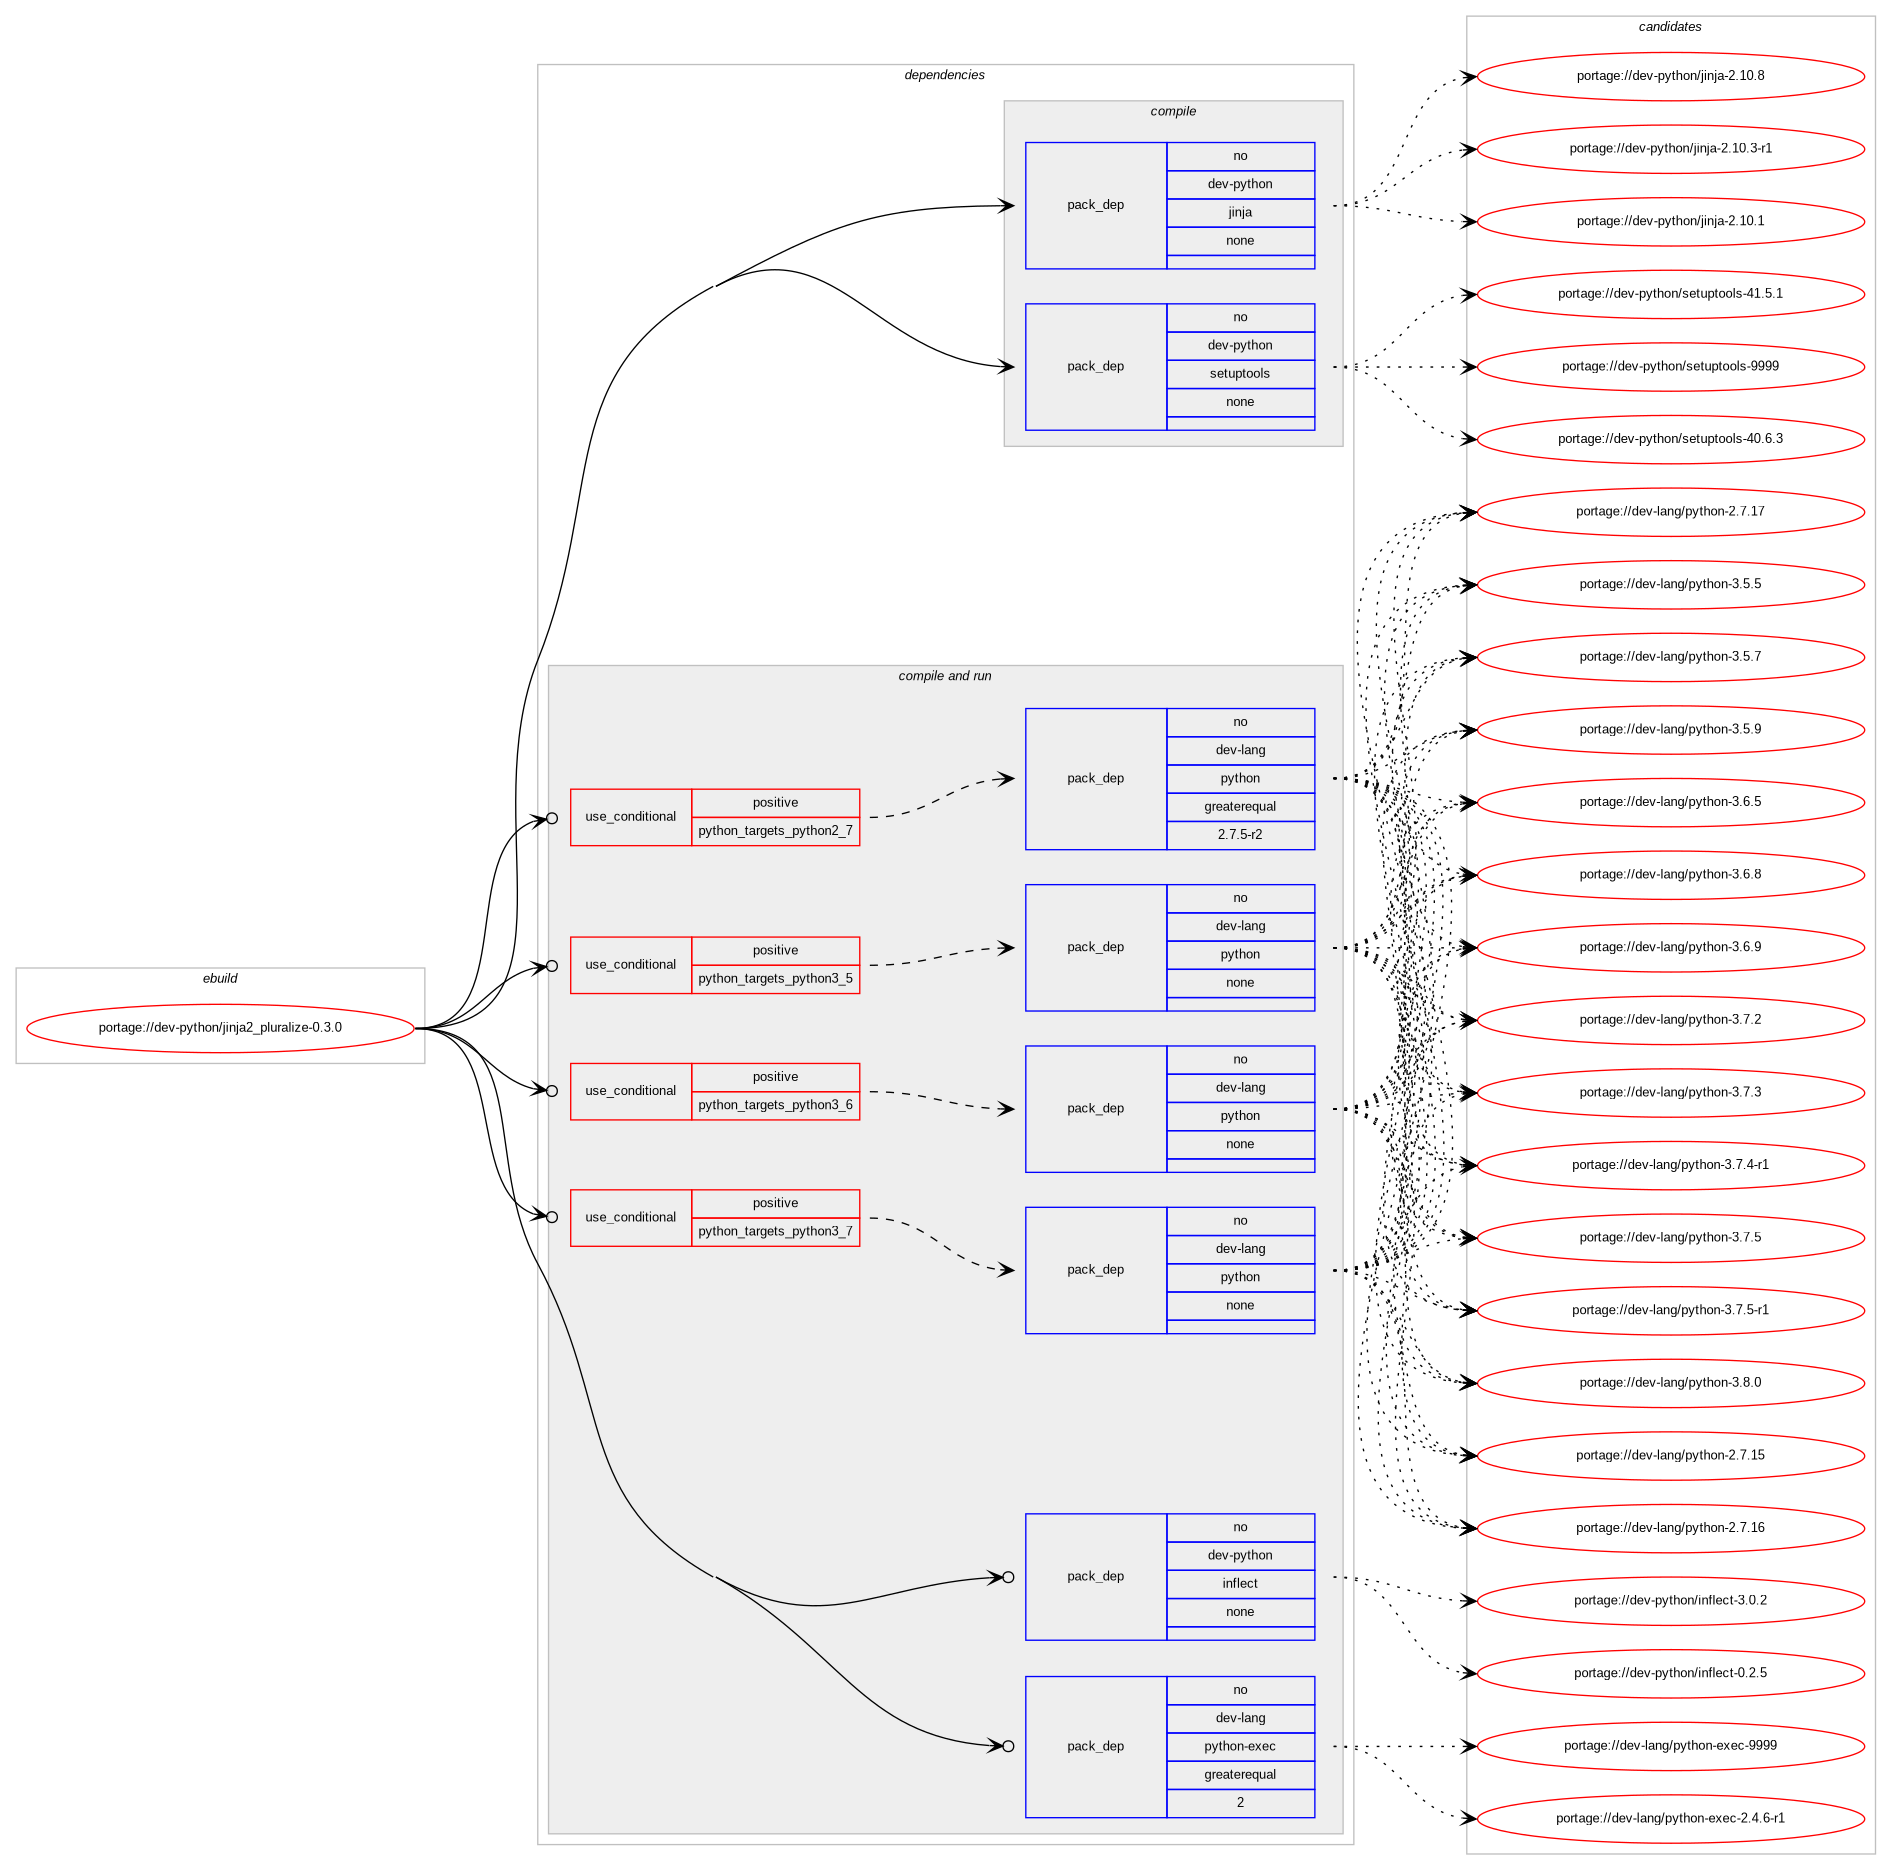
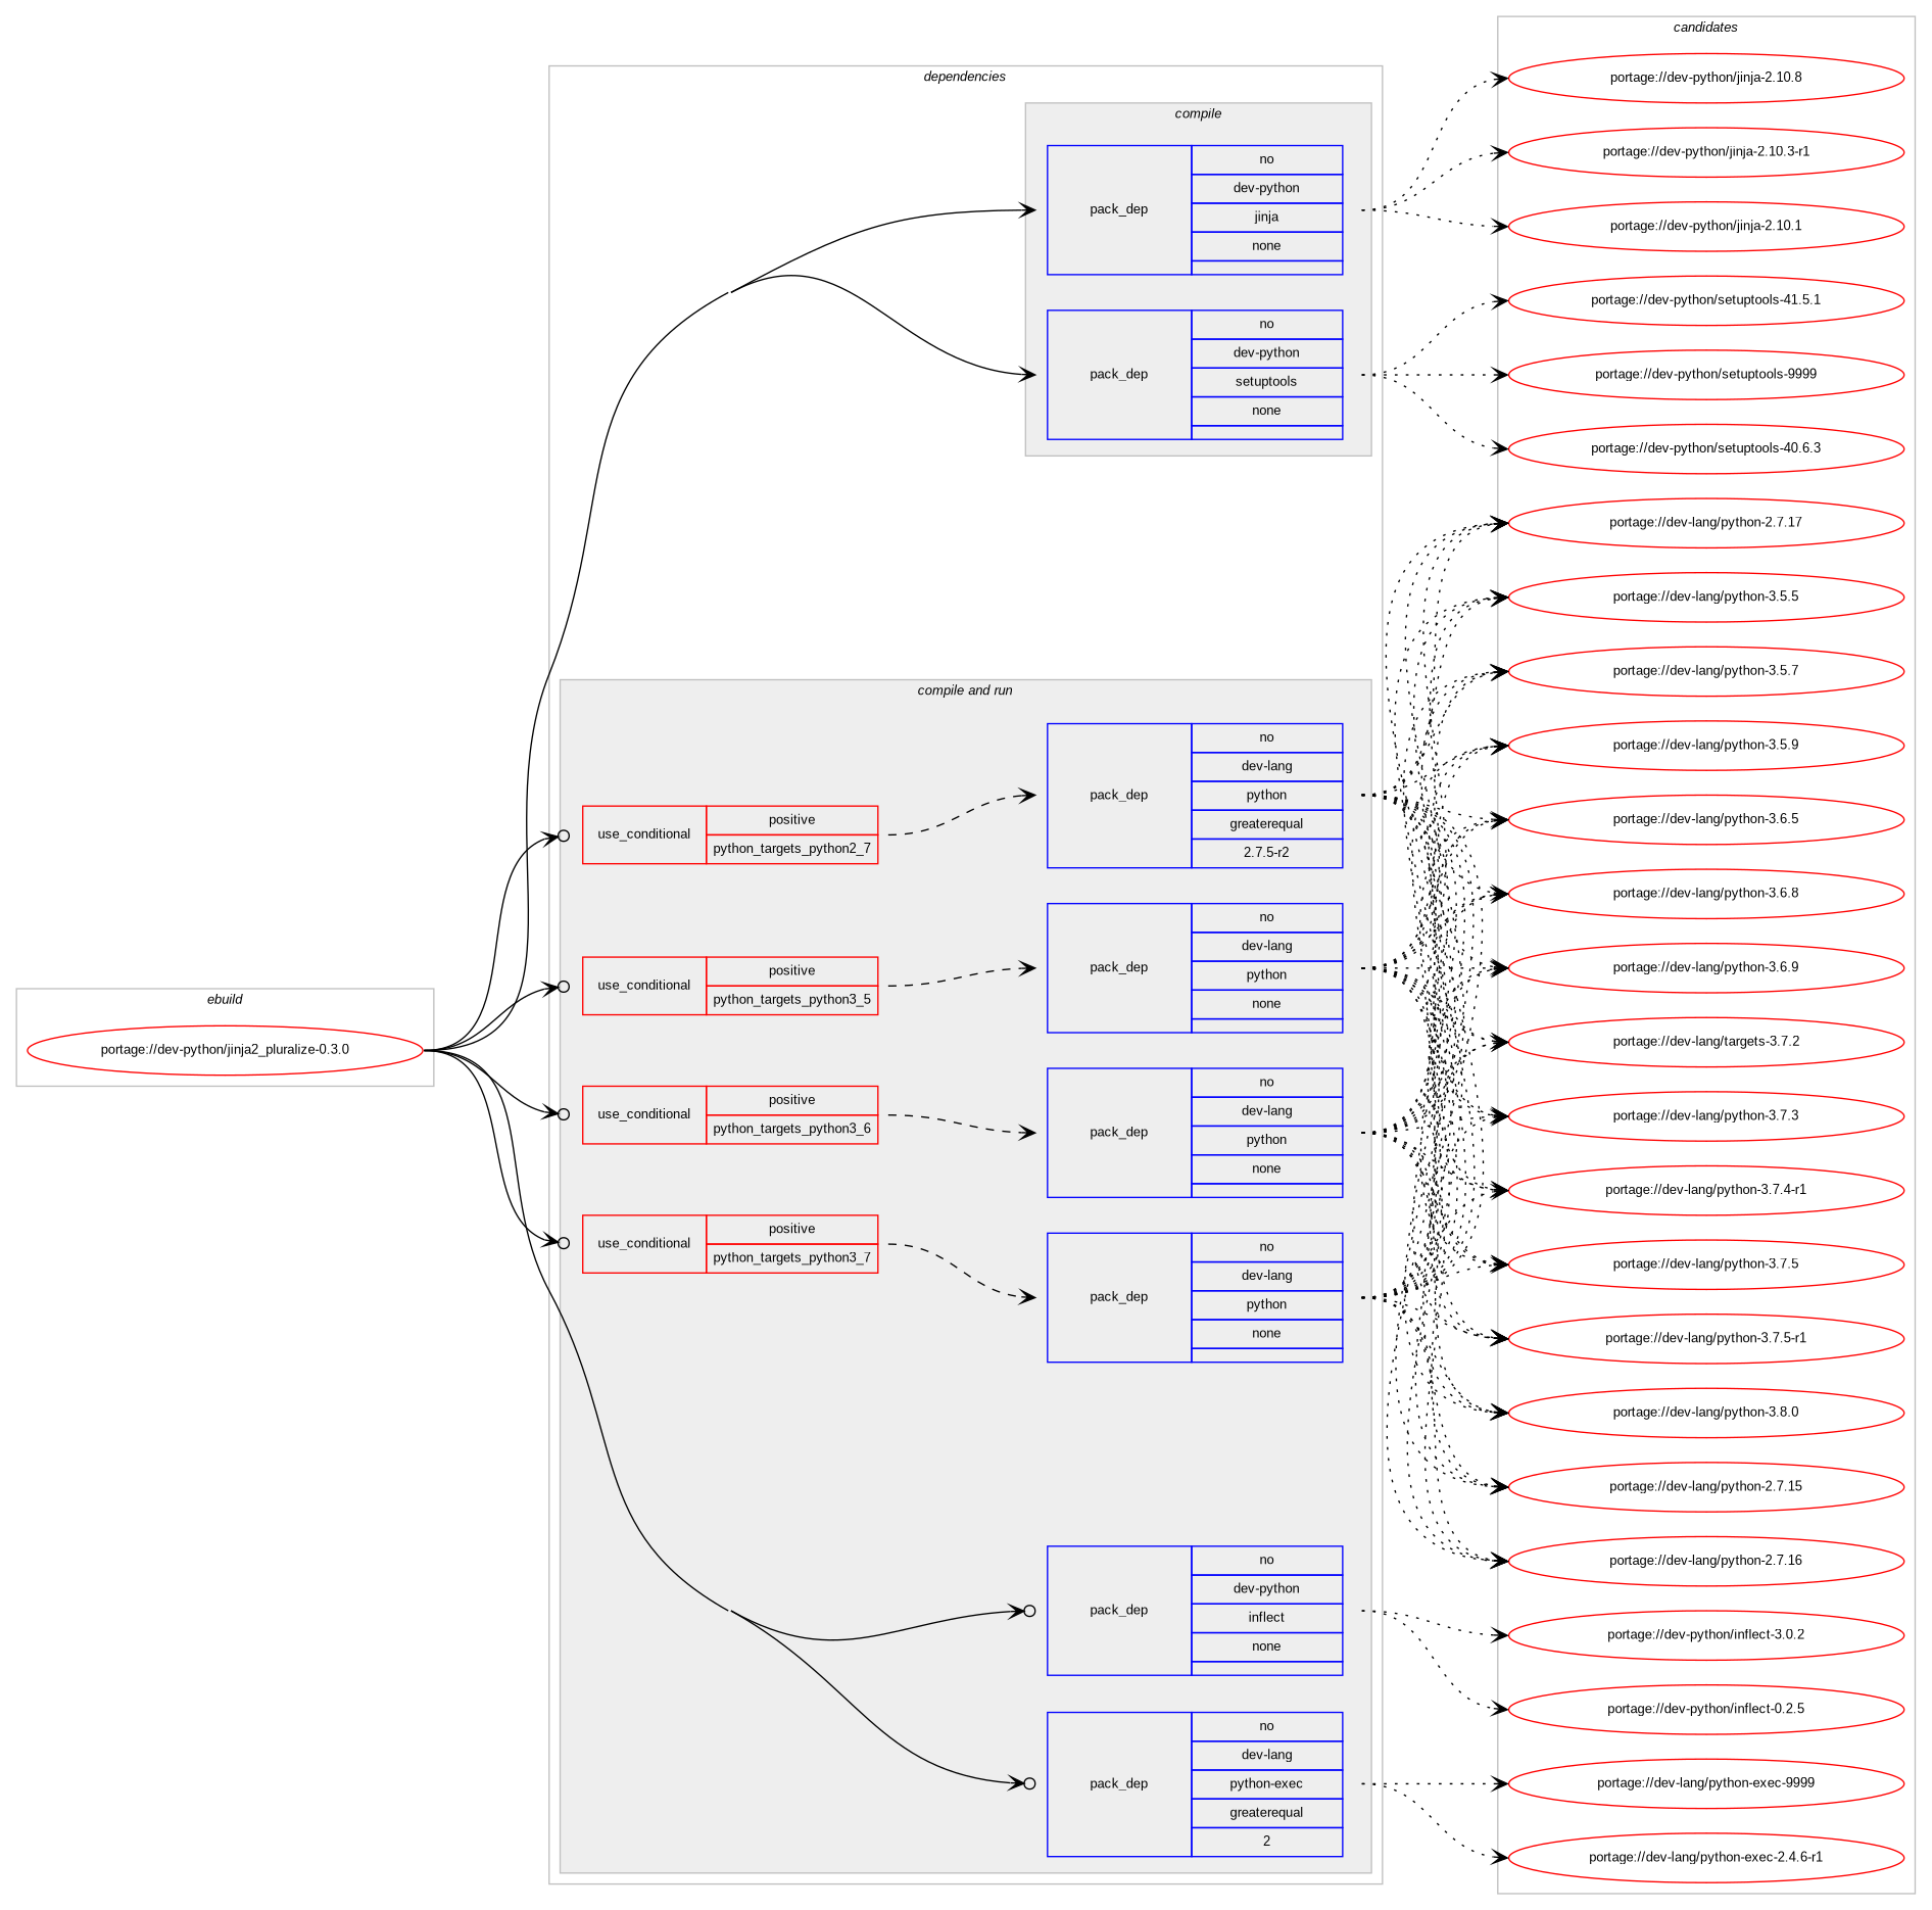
  digraph {
    compound=true
    concentrate=true
    fontname="Liberation Sans"
    fontsize=10
    newrank=true
    rankdir=LR
    ranksep=1.5
    node [color=red fontname="Liberation Sans" fontsize=10]
    edge [arrowhead=vee fontname="Liberation Sans" headport=w style=dotted tailport=e weight=100]
    n1 [label="portage://dev-python/jinja2_pluralize-0.3.0" width=4]
    n2 [color=blue label=<<TABLE BORDER="0" CELLBORDER="1" CELLSPACING="0" CELLPADDING="4" WIDTH="220"><TR><TD ROWSPAN="6" CELLPADDING="30">pack_dep</TD></TR><TR><TD WIDTH="110">no</TD></TR><TR><TD>dev-python</TD></TR><TR><TD>jinja</TD></TR><TR><TD>none</TD></TR><TR><TD></TD></TR></TABLE>> shape=none]
    n3 [color=blue label=<<TABLE BORDER="0" CELLBORDER="1" CELLSPACING="0" CELLPADDING="4" WIDTH="220"><TR><TD ROWSPAN="6" CELLPADDING="30">pack_dep</TD></TR><TR><TD WIDTH="110">no</TD></TR><TR><TD>dev-python</TD></TR><TR><TD>setuptools</TD></TR><TR><TD>none</TD></TR><TR><TD></TD></TR></TABLE>> shape=none]
    n4 [color=blue label=<<TABLE BORDER="0" CELLBORDER="1" CELLSPACING="0" CELLPADDING="4" WIDTH="220"><TR><TD ROWSPAN="6" CELLPADDING="30">pack_dep</TD></TR><TR><TD WIDTH="110">no</TD></TR><TR><TD>dev-lang</TD></TR><TR><TD>python</TD></TR><TR><TD>greaterequal</TD></TR><TR><TD>2.7.5-r2</TD></TR></TABLE>> shape=none]
    n5 [label=<<TABLE BORDER="0" CELLBORDER="1" CELLSPACING="0" CELLPADDING="4"><TR><TD ROWSPAN="3" CELLPADDING="10">use_conditional</TD></TR><TR><TD>positive</TD></TR><TR><TD>python_targets_python2_7</TD></TR></TABLE>> shape=none]
    n6 [color=blue label=<<TABLE BORDER="0" CELLBORDER="1" CELLSPACING="0" CELLPADDING="4" WIDTH="220"><TR><TD ROWSPAN="6" CELLPADDING="30">pack_dep</TD></TR><TR><TD WIDTH="110">no</TD></TR><TR><TD>dev-lang</TD></TR><TR><TD>python</TD></TR><TR><TD>none</TD></TR><TR><TD></TD></TR></TABLE>> shape=none]
    n7 [label=<<TABLE BORDER="0" CELLBORDER="1" CELLSPACING="0" CELLPADDING="4"><TR><TD ROWSPAN="3" CELLPADDING="10">use_conditional</TD></TR><TR><TD>positive</TD></TR><TR><TD>python_targets_python3_5</TD></TR></TABLE>> shape=none]
    n8 [color=blue label=<<TABLE BORDER="0" CELLBORDER="1" CELLSPACING="0" CELLPADDING="4" WIDTH="220"><TR><TD ROWSPAN="6" CELLPADDING="30">pack_dep</TD></TR><TR><TD WIDTH="110">no</TD></TR><TR><TD>dev-python</TD></TR><TR><TD>inflect</TD></TR><TR><TD>none</TD></TR><TR><TD></TD></TR></TABLE>> shape=none]
    n9 [color=blue label=<<TABLE BORDER="0" CELLBORDER="1" CELLSPACING="0" CELLPADDING="4" WIDTH="220"><TR><TD ROWSPAN="6" CELLPADDING="30">pack_dep</TD></TR><TR><TD WIDTH="110">no</TD></TR><TR><TD>dev-lang</TD></TR><TR><TD>python</TD></TR><TR><TD>none</TD></TR><TR><TD></TD></TR></TABLE>> shape=none]
    n10 [label=<<TABLE BORDER="0" CELLBORDER="1" CELLSPACING="0" CELLPADDING="4"><TR><TD ROWSPAN="3" CELLPADDING="10">use_conditional</TD></TR><TR><TD>positive</TD></TR><TR><TD>python_targets_python3_6</TD></TR></TABLE>> shape=none]
    n11 [color=blue label=<<TABLE BORDER="0" CELLBORDER="1" CELLSPACING="0" CELLPADDING="4" WIDTH="220"><TR><TD ROWSPAN="6" CELLPADDING="30">pack_dep</TD></TR><TR><TD WIDTH="110">no</TD></TR><TR><TD>dev-lang</TD></TR><TR><TD>python</TD></TR><TR><TD>none</TD></TR><TR><TD></TD></TR></TABLE>> shape=none]
    n12 [label=<<TABLE BORDER="0" CELLBORDER="1" CELLSPACING="0" CELLPADDING="4"><TR><TD ROWSPAN="3" CELLPADDING="10">use_conditional</TD></TR><TR><TD>positive</TD></TR><TR><TD>python_targets_python3_7</TD></TR></TABLE>> shape=none]
    n13 [color=blue label=<<TABLE BORDER="0" CELLBORDER="1" CELLSPACING="0" CELLPADDING="4" WIDTH="220"><TR><TD ROWSPAN="6" CELLPADDING="30">pack_dep</TD></TR><TR><TD WIDTH="110">no</TD></TR><TR><TD>dev-lang</TD></TR><TR><TD>python-exec</TD></TR><TR><TD>greaterequal</TD></TR><TR><TD>2</TD></TR></TABLE>> shape=none]
    n14 [label="portage://dev-python/jinja-2.10.1" width=4]
    n15 [label="portage://dev-python/jinja-2.10.8" width=4]
    n16 [label="portage://dev-python/jinja-2.10.3-r1" width=4]
    n17 [label="portage://dev-python/setuptools-40.6.3" width=4]
    n18 [label="portage://dev-python/setuptools-41.5.1" width=4]
    n19 [label="portage://dev-python/setuptools-9999" width=4]
    n20 [label="portage://dev-lang/python-2.7.15" width=4]
    n21 [label="portage://dev-lang/python-2.7.16" width=4]
    n22 [label="portage://dev-lang/python-2.7.17" width=4]
    n23 [label="portage://dev-lang/python-3.5.5" width=4]
    n24 [label="portage://dev-lang/python-3.5.7" width=4]
    n25 [label="portage://dev-lang/python-3.5.9" width=4]
    n26 [label="portage://dev-lang/python-3.6.5" width=4]
    n27 [label="portage://dev-lang/python-3.6.8" width=4]
    n28 [label="portage://dev-lang/python-3.6.9" width=4]
-   n29 [label="portage://dev-lang/python-3.7.2" width=4]
+   n29 [label="portage://dev-lang/targets-3.7.2" width=4]
    n30 [label="portage://dev-lang/python-3.7.3" width=4]
    n31 [label="portage://dev-lang/python-3.7.4-r1" width=4]
    n32 [label="portage://dev-lang/python-3.7.5" width=4]
    n33 [label="portage://dev-lang/python-3.7.5-r1" width=4]
    n34 [label="portage://dev-lang/python-3.8.0" width=4]
    n35 [label="portage://dev-lang/python-exec-2.4.6-r1" width=4]
    n36 [label="portage://dev-lang/python-exec-9999" width=4]
    n37 [label="portage://dev-python/inflect-0.2.5" width=4]
    n38 [label="portage://dev-python/inflect-3.0.2" width=4]
    subgraph cluster_1 {
      color=gray
      label=<<i>ebuild</i>>
      rank=same
      n1
    }
    subgraph cluster_2 {
      color=gray
      label=<<i>dependencies</i>>
      subgraph cluster_3 {
        color=gray
        fillcolor="#eeeeee"
        label=<<i>compile</i>>
        style=filled
        subgraph sub_4 {
          color=gray
          fillcolor="#eeeeee"
          label=<<i>compile</i>>
          style=filled
          n2
        }
        subgraph sub_5 {
          color=gray
          fillcolor="#eeeeee"
          label=<<i>compile</i>>
          style=filled
          n3
        }
      }
      subgraph cluster_6 {
        color=gray
        fillcolor="#eeeeee"
        label=<<i>compile and run</i>>
        style=filled
        subgraph sub_7 {
          color=gray
          fillcolor="#eeeeee"
          label=<<i>compile and run</i>>
          style=filled
          n5
          subgraph sub_8 {
            color=gray
            fillcolor="#eeeeee"
            label=<<i>compile and run</i>>
            style=filled
            n4
          }
        }
        subgraph sub_9 {
          color=gray
          fillcolor="#eeeeee"
          label=<<i>compile and run</i>>
          style=filled
          n7
          subgraph sub_10 {
            color=gray
            fillcolor="#eeeeee"
            label=<<i>compile and run</i>>
            style=filled
            n6
          }
        }
        subgraph sub_11 {
          color=gray
          fillcolor="#eeeeee"
          label=<<i>compile and run</i>>
          style=filled
          n8
        }
        subgraph sub_12 {
          color=gray
          fillcolor="#eeeeee"
          label=<<i>compile and run</i>>
          style=filled
          n10
          subgraph sub_13 {
            color=gray
            fillcolor="#eeeeee"
            label=<<i>compile and run</i>>
            style=filled
            n9
          }
        }
        subgraph sub_14 {
          color=gray
          fillcolor="#eeeeee"
          label=<<i>compile and run</i>>
          style=filled
          n12
          subgraph sub_15 {
            color=gray
            fillcolor="#eeeeee"
            label=<<i>compile and run</i>>
            style=filled
            n11
          }
        }
        subgraph sub_16 {
          color=gray
          fillcolor="#eeeeee"
          label=<<i>compile and run</i>>
          style=filled
          n13
        }
      }
      subgraph cluster_17 {
        color=gray
        fillcolor="#eeeeee"
        label=<<i>run</i>>
        style=filled
      }
    }
    subgraph cluster_18 {
      color=gray
      label=<<i>candidates</i>>
      rank=same
      subgraph sub_19 {
        color=black
        label=<<i>candidates</i>>
        nodesep=1
        rank=same
        n14
        n15
        n16
      }
      subgraph sub_20 {
        color=black
        label=<<i>candidates</i>>
        nodesep=1
        rank=same
        n17
        n18
        n19
      }
      subgraph sub_21 {
        color=black
        label=<<i>candidates</i>>
        nodesep=1
        rank=same
        n20
        n21
        n22
        n23
        n24
        n25
        n26
        n27
        n28
        n29
        n30
        n31
        n32
        n33
        n34
      }
      subgraph sub_22 {
        color=black
        label=<<i>candidates</i>>
        nodesep=1
        rank=same
        n20
        n21
        n22
        n23
        n24
        n25
        n26
        n27
        n28
        n29
        n30
        n31
        n32
        n33
        n34
      }
      subgraph sub_23 {
        color=black
        label=<<i>candidates</i>>
        nodesep=1
        rank=same
        n20
        n21
        n22
        n23
        n24
        n25
        n26
        n27
        n28
        n29
        n30
        n31
        n32
        n33
        n34
      }
      subgraph sub_24 {
        color=black
        label=<<i>candidates</i>>
        nodesep=1
        rank=same
        n20
        n21
        n22
        n23
        n24
        n25
        n26
        n27
        n28
        n29
        n30
        n31
        n32
        n33
        n34
      }
      subgraph sub_25 {
        color=black
        label=<<i>candidates</i>>
        nodesep=1
        rank=same
        n35
        n36
      }
      subgraph sub_26 {
        color=black
        label=<<i>candidates</i>>
        nodesep=1
        rank=same
        n37
        n38
      }
    }
    n1 -> n2 [style=solid weight=20]
    n1 -> n3 [style=solid weight=20]
    n1 -> n5 [arrowhead=odotvee style=solid weight=20]
    n1 -> n7 [arrowhead=odotvee style=solid weight=20]
    n1 -> n8 [arrowhead=odotvee style=solid weight=20]
    n1 -> n10 [arrowhead=odotvee style=solid weight=20]
    n1 -> n12 [arrowhead=odotvee style=solid weight=20]
    n1 -> n13 [arrowhead=odotvee style=solid weight=20]
    n2 -> n14
    n2 -> n15
    n2 -> n16
    n3 -> n17
    n3 -> n18
    n3 -> n19
    n4 -> n20
    n4 -> n21
    n4 -> n22
    n4 -> n23
    n4 -> n24
    n4 -> n25
    n4 -> n26
    n4 -> n27
    n4 -> n28
    n4 -> n29
    n4 -> n30
    n4 -> n31
    n4 -> n32
    n4 -> n33
    n4 -> n34
    n5 -> n4 [style=dashed weight=20]
    n6 -> n20
    n6 -> n21
    n6 -> n22
    n6 -> n23
    n6 -> n24
    n6 -> n25
    n6 -> n26
    n6 -> n27
    n6 -> n28
    n6 -> n29
    n6 -> n30
    n6 -> n31
    n6 -> n32
    n6 -> n33
    n6 -> n34
    n7 -> n6 [style=dashed weight=20]
    n8 -> n37
    n8 -> n38
    n9 -> n20
    n9 -> n21
    n9 -> n22
    n9 -> n23
    n9 -> n24
    n9 -> n25
    n9 -> n26
    n9 -> n27
    n9 -> n28
    n9 -> n29
    n9 -> n30
    n9 -> n31
    n9 -> n32
    n9 -> n33
    n9 -> n34
    n10 -> n9 [style=dashed weight=20]
    n11 -> n20
    n11 -> n21
    n11 -> n22
    n11 -> n23
    n11 -> n24
    n11 -> n25
    n11 -> n26
    n11 -> n27
    n11 -> n28
    n11 -> n29
    n11 -> n30
    n11 -> n31
    n11 -> n32
    n11 -> n33
    n11 -> n34
    n12 -> n11 [style=dashed weight=20]
    n13 -> n35
    n13 -> n36
  }
